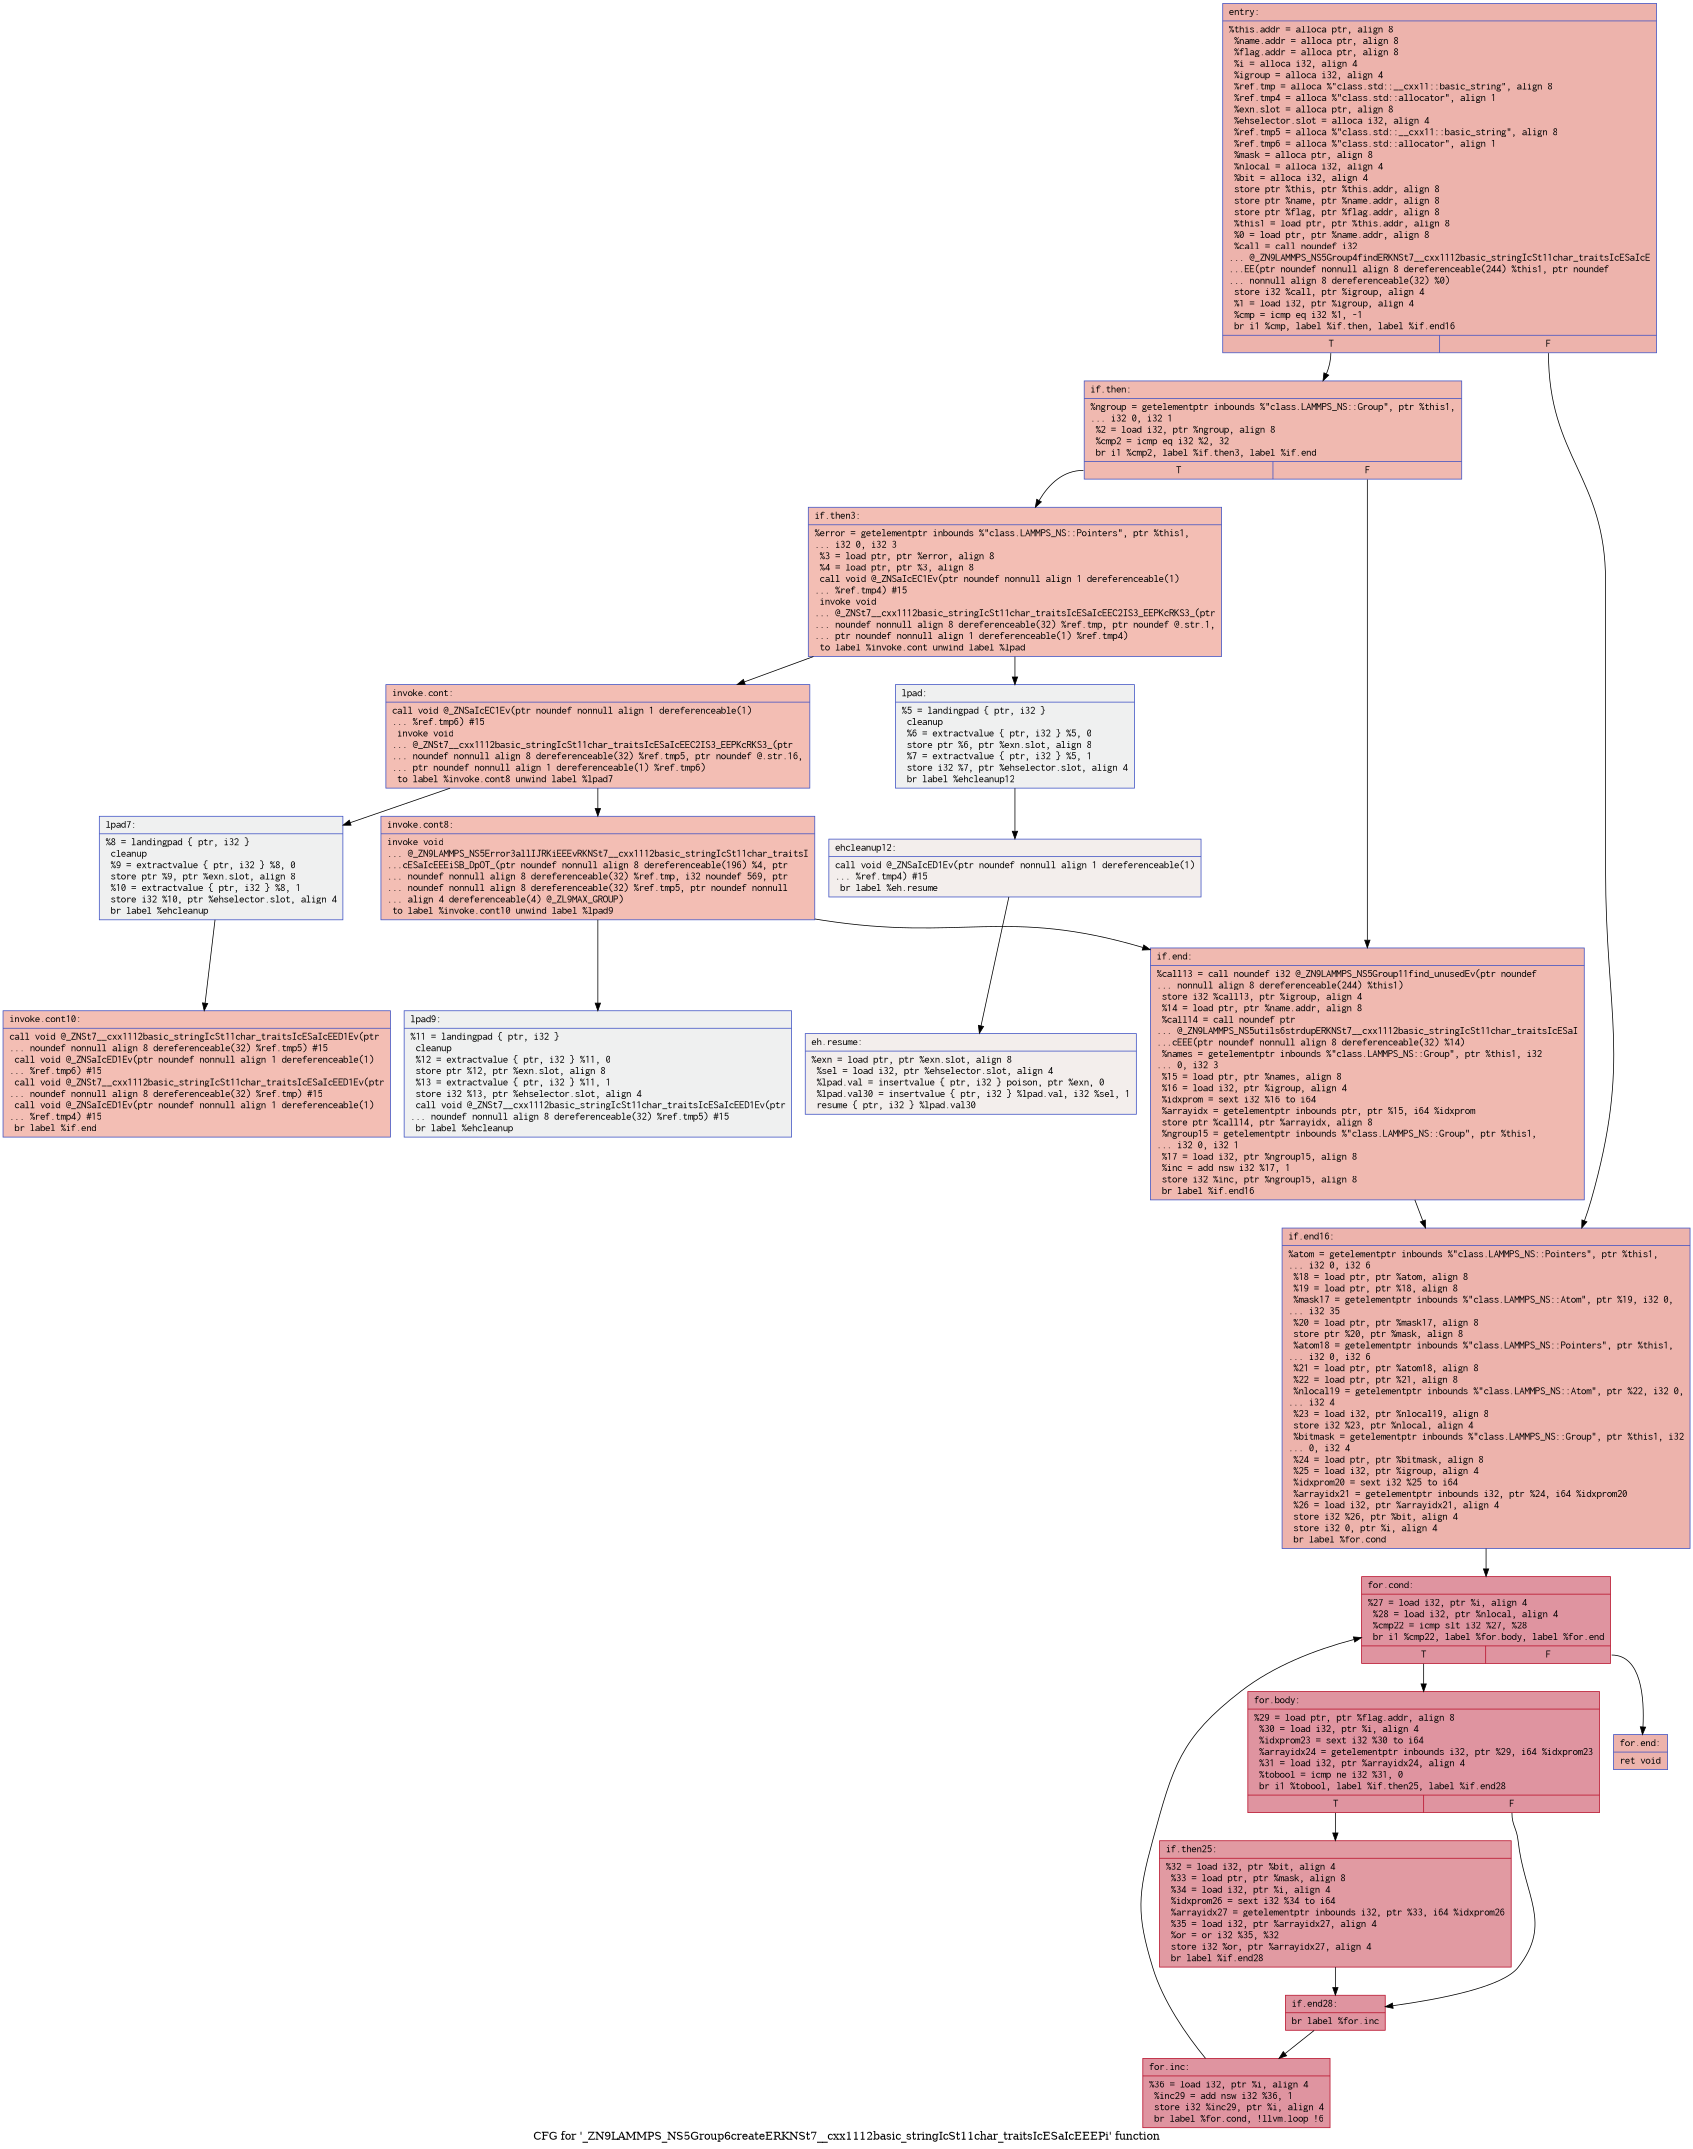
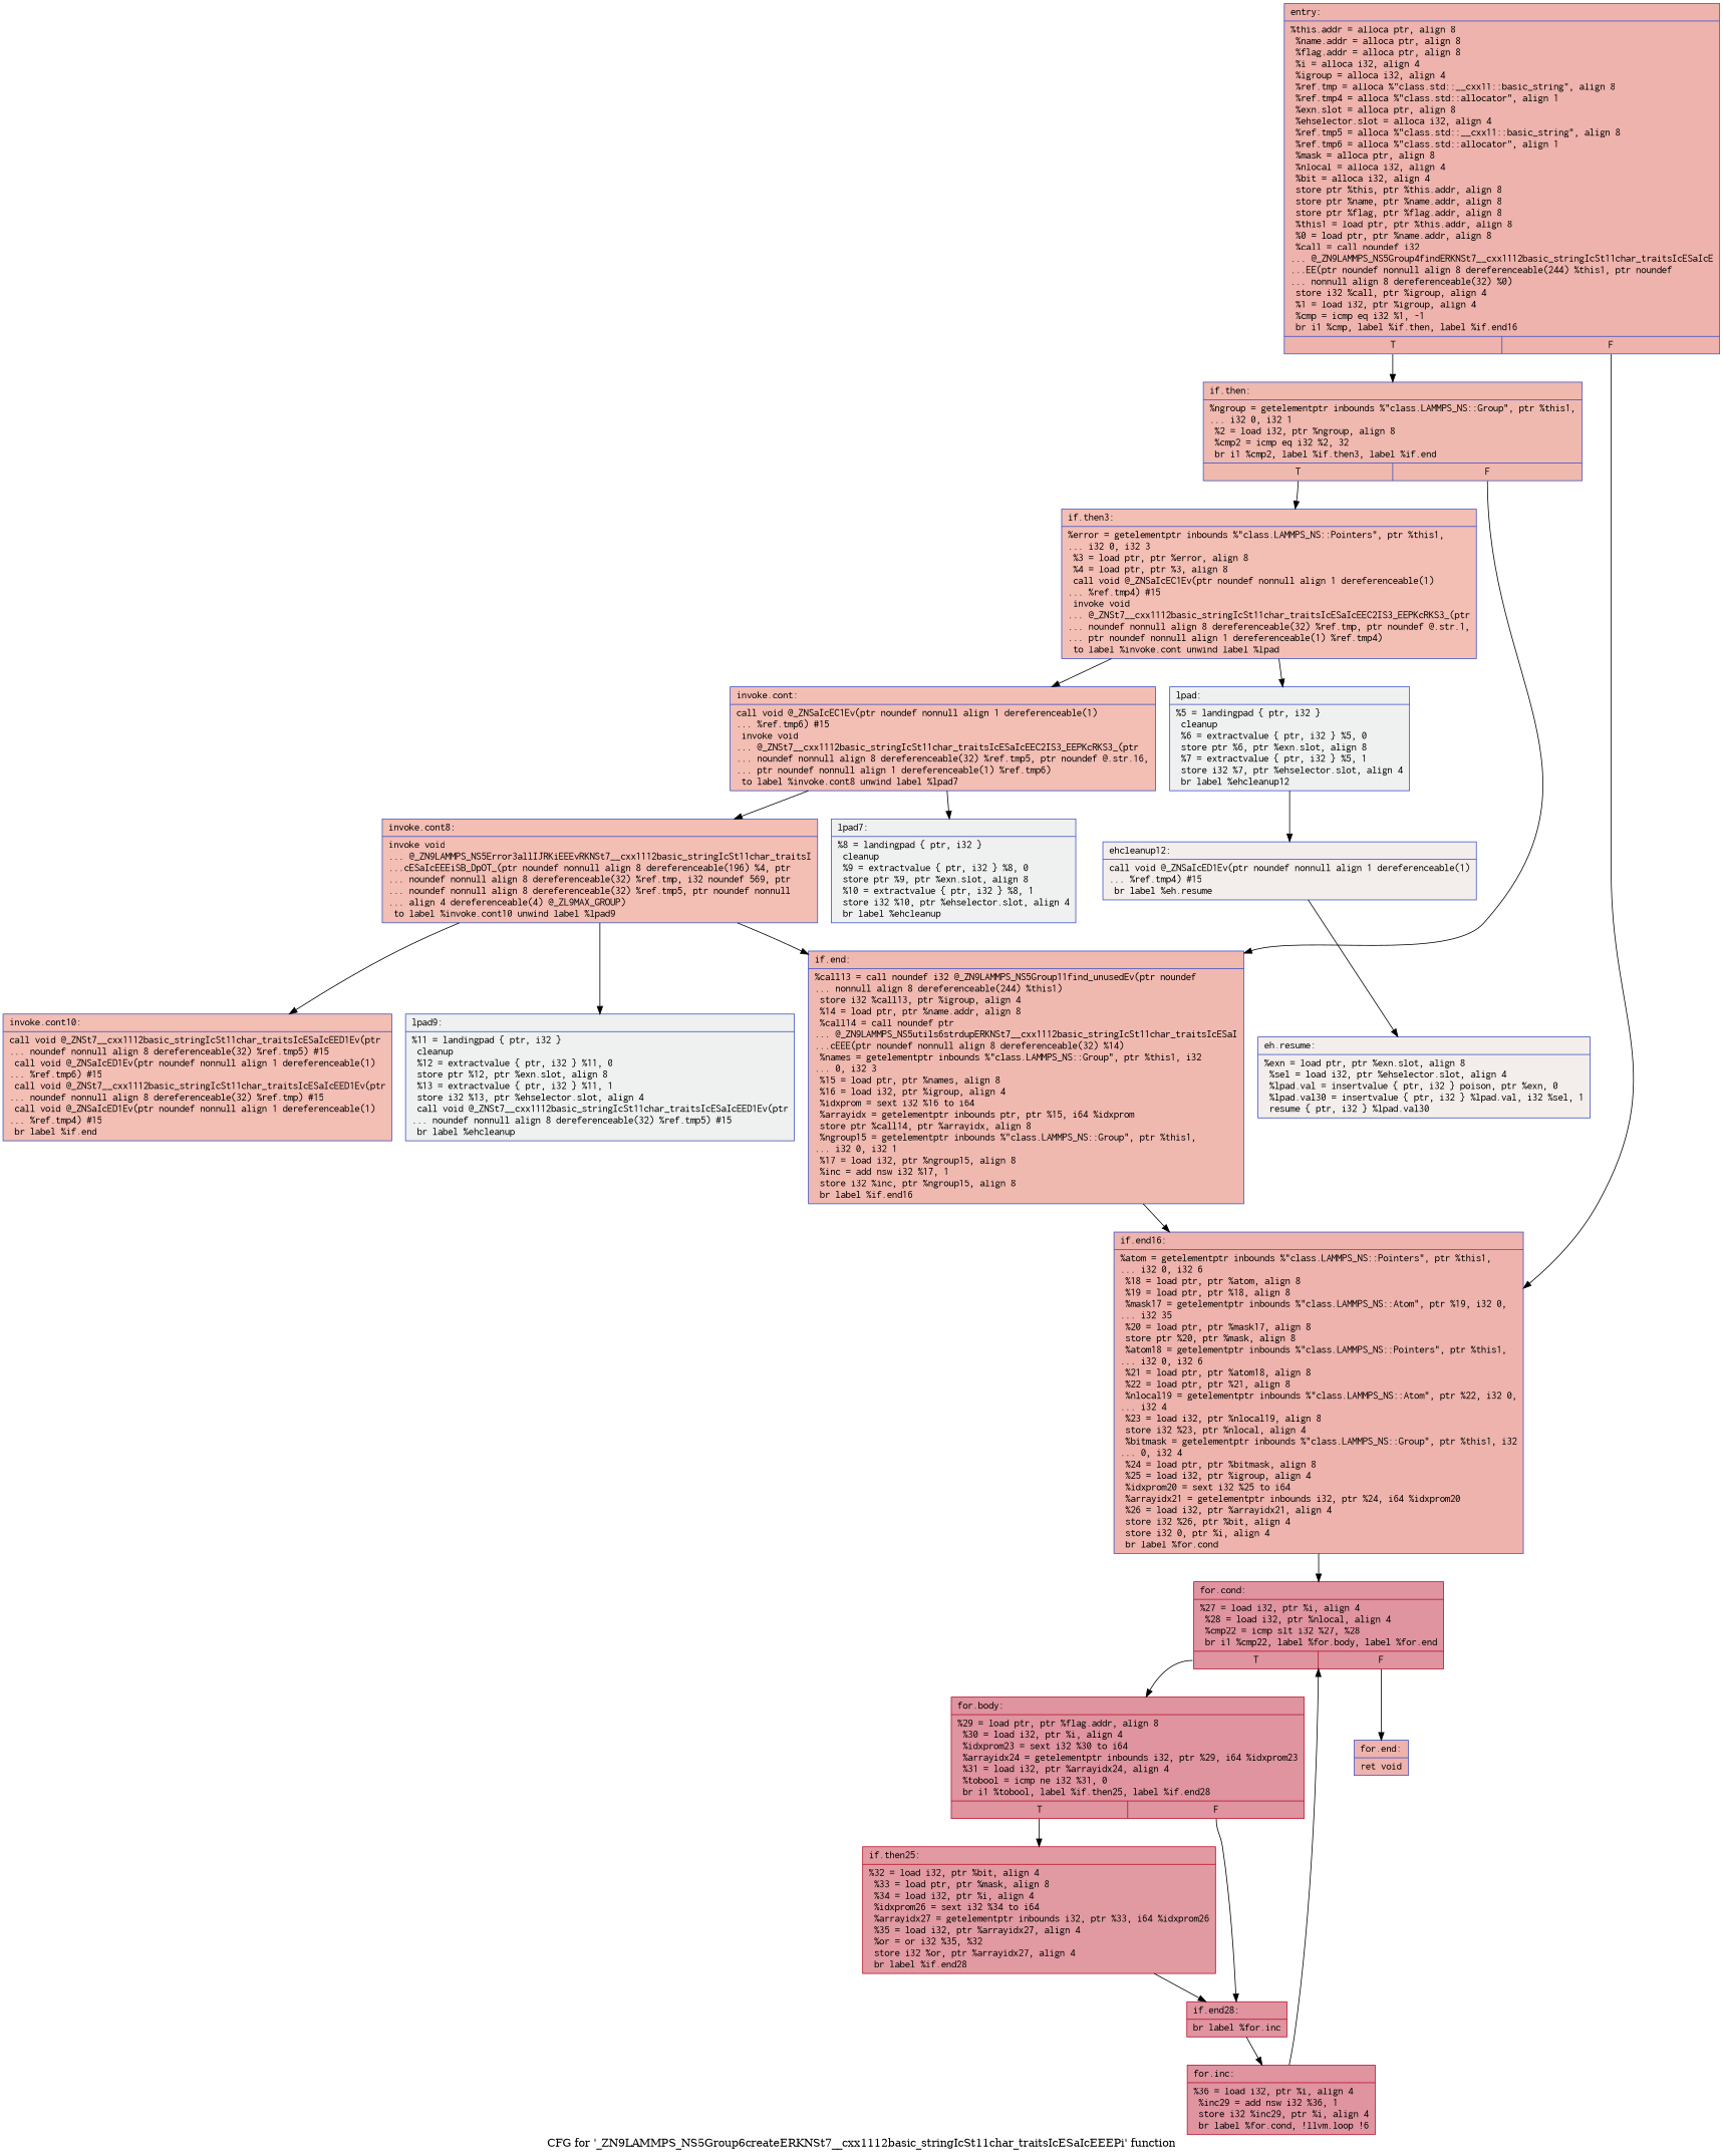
  digraph {
    label="CFG for '_ZN9LAMMPS_NS5Group6createERKNSt7__cxx1112basic_stringIcSt11char_traitsIcESaIcEEEPi' function"
    node [color="#3d50c3ff" fillcolor="#e36c5570" fontname=Courier shape=record style=filled]
    n1 [fillcolor="#d6524470" label="{entry:\l|  %this.addr = alloca ptr, align 8\l  %name.addr = alloca ptr, align 8\l  %flag.addr = alloca ptr, align 8\l  %i = alloca i32, align 4\l  %igroup = alloca i32, align 4\l  %ref.tmp = alloca %\"class.std::__cxx11::basic_string\", align 8\l  %ref.tmp4 = alloca %\"class.std::allocator\", align 1\l  %exn.slot = alloca ptr, align 8\l  %ehselector.slot = alloca i32, align 4\l  %ref.tmp5 = alloca %\"class.std::__cxx11::basic_string\", align 8\l  %ref.tmp6 = alloca %\"class.std::allocator\", align 1\l  %mask = alloca ptr, align 8\l  %nlocal = alloca i32, align 4\l  %bit = alloca i32, align 4\l  store ptr %this, ptr %this.addr, align 8\l  store ptr %name, ptr %name.addr, align 8\l  store ptr %flag, ptr %flag.addr, align 8\l  %this1 = load ptr, ptr %this.addr, align 8\l  %0 = load ptr, ptr %name.addr, align 8\l  %call = call noundef i32\l... @_ZN9LAMMPS_NS5Group4findERKNSt7__cxx1112basic_stringIcSt11char_traitsIcESaIcE\l...EE(ptr noundef nonnull align 8 dereferenceable(244) %this1, ptr noundef\l... nonnull align 8 dereferenceable(32) %0)\l  store i32 %call, ptr %igroup, align 4\l  %1 = load i32, ptr %igroup, align 4\l  %cmp = icmp eq i32 %1, -1\l  br i1 %cmp, label %if.then, label %if.end16\l|{<s0>T|<s1>F}}"]
    n2 [fillcolor="#de614d70" label="{if.then:\l|  %ngroup = getelementptr inbounds %\"class.LAMMPS_NS::Group\", ptr %this1,\l... i32 0, i32 1\l  %2 = load i32, ptr %ngroup, align 8\l  %cmp2 = icmp eq i32 %2, 32\l  br i1 %cmp2, label %if.then3, label %if.end\l|{<s0>T|<s1>F}}"]
    n3 [fillcolor="#d6524470" label="{if.end16:\l|  %atom = getelementptr inbounds %\"class.LAMMPS_NS::Pointers\", ptr %this1,\l... i32 0, i32 6\l  %18 = load ptr, ptr %atom, align 8\l  %19 = load ptr, ptr %18, align 8\l  %mask17 = getelementptr inbounds %\"class.LAMMPS_NS::Atom\", ptr %19, i32 0,\l... i32 35\l  %20 = load ptr, ptr %mask17, align 8\l  store ptr %20, ptr %mask, align 8\l  %atom18 = getelementptr inbounds %\"class.LAMMPS_NS::Pointers\", ptr %this1,\l... i32 0, i32 6\l  %21 = load ptr, ptr %atom18, align 8\l  %22 = load ptr, ptr %21, align 8\l  %nlocal19 = getelementptr inbounds %\"class.LAMMPS_NS::Atom\", ptr %22, i32 0,\l... i32 4\l  %23 = load i32, ptr %nlocal19, align 8\l  store i32 %23, ptr %nlocal, align 4\l  %bitmask = getelementptr inbounds %\"class.LAMMPS_NS::Group\", ptr %this1, i32\l... 0, i32 4\l  %24 = load ptr, ptr %bitmask, align 8\l  %25 = load i32, ptr %igroup, align 4\l  %idxprom20 = sext i32 %25 to i64\l  %arrayidx21 = getelementptr inbounds i32, ptr %24, i64 %idxprom20\l  %26 = load i32, ptr %arrayidx21, align 4\l  store i32 %26, ptr %bit, align 4\l  store i32 0, ptr %i, align 4\l  br label %for.cond\l}"]
    n4 [label="{if.then3:\l|  %error = getelementptr inbounds %\"class.LAMMPS_NS::Pointers\", ptr %this1,\l... i32 0, i32 3\l  %3 = load ptr, ptr %error, align 8\l  %4 = load ptr, ptr %3, align 8\l  call void @_ZNSaIcEC1Ev(ptr noundef nonnull align 1 dereferenceable(1)\l... %ref.tmp4) #15\l  invoke void\l... @_ZNSt7__cxx1112basic_stringIcSt11char_traitsIcESaIcEEC2IS3_EEPKcRKS3_(ptr\l... noundef nonnull align 8 dereferenceable(32) %ref.tmp, ptr noundef @.str.1,\l... ptr noundef nonnull align 1 dereferenceable(1) %ref.tmp4)\l          to label %invoke.cont unwind label %lpad\l}"]
    n5 [fillcolor="#de614d70" label="{if.end:\l|  %call13 = call noundef i32 @_ZN9LAMMPS_NS5Group11find_unusedEv(ptr noundef\l... nonnull align 8 dereferenceable(244) %this1)\l  store i32 %call13, ptr %igroup, align 4\l  %14 = load ptr, ptr %name.addr, align 8\l  %call14 = call noundef ptr\l... @_ZN9LAMMPS_NS5utils6strdupERKNSt7__cxx1112basic_stringIcSt11char_traitsIcESaI\l...cEEE(ptr noundef nonnull align 8 dereferenceable(32) %14)\l  %names = getelementptr inbounds %\"class.LAMMPS_NS::Group\", ptr %this1, i32\l... 0, i32 3\l  %15 = load ptr, ptr %names, align 8\l  %16 = load i32, ptr %igroup, align 4\l  %idxprom = sext i32 %16 to i64\l  %arrayidx = getelementptr inbounds ptr, ptr %15, i64 %idxprom\l  store ptr %call14, ptr %arrayidx, align 8\l  %ngroup15 = getelementptr inbounds %\"class.LAMMPS_NS::Group\", ptr %this1,\l... i32 0, i32 1\l  %17 = load i32, ptr %ngroup15, align 8\l  %inc = add nsw i32 %17, 1\l  store i32 %inc, ptr %ngroup15, align 8\l  br label %if.end16\l}"]
    n6 [color="#b70d28ff" fillcolor="#b70d2870" label="{for.cond:\l|  %27 = load i32, ptr %i, align 4\l  %28 = load i32, ptr %nlocal, align 4\l  %cmp22 = icmp slt i32 %27, %28\l  br i1 %cmp22, label %for.body, label %for.end\l|{<s0>T|<s1>F}}"]
    n7 [label="{invoke.cont:\l|  call void @_ZNSaIcEC1Ev(ptr noundef nonnull align 1 dereferenceable(1)\l... %ref.tmp6) #15\l  invoke void\l... @_ZNSt7__cxx1112basic_stringIcSt11char_traitsIcESaIcEEC2IS3_EEPKcRKS3_(ptr\l... noundef nonnull align 8 dereferenceable(32) %ref.tmp5, ptr noundef @.str.16,\l... ptr noundef nonnull align 1 dereferenceable(1) %ref.tmp6)\l          to label %invoke.cont8 unwind label %lpad7\l}"]
    n8 [fillcolor="#dbdcde70" label="{lpad:\l|  %5 = landingpad \{ ptr, i32 \}\l          cleanup\l  %6 = extractvalue \{ ptr, i32 \} %5, 0\l  store ptr %6, ptr %exn.slot, align 8\l  %7 = extractvalue \{ ptr, i32 \} %5, 1\l  store i32 %7, ptr %ehselector.slot, align 4\l  br label %ehcleanup12\l}"]
    n9 [color="#b70d28ff" fillcolor="#b70d2870" label="{for.body:\l|  %29 = load ptr, ptr %flag.addr, align 8\l  %30 = load i32, ptr %i, align 4\l  %idxprom23 = sext i32 %30 to i64\l  %arrayidx24 = getelementptr inbounds i32, ptr %29, i64 %idxprom23\l  %31 = load i32, ptr %arrayidx24, align 4\l  %tobool = icmp ne i32 %31, 0\l  br i1 %tobool, label %if.then25, label %if.end28\l|{<s0>T|<s1>F}}"]
    n10 [fillcolor="#d6524470" label="{for.end:\l|  ret void\l}"]
    n11 [label="{invoke.cont8:\l|  invoke void\l... @_ZN9LAMMPS_NS5Error3allIJRKiEEEvRKNSt7__cxx1112basic_stringIcSt11char_traitsI\l...cESaIcEEEiSB_DpOT_(ptr noundef nonnull align 8 dereferenceable(196) %4, ptr\l... noundef nonnull align 8 dereferenceable(32) %ref.tmp, i32 noundef 569, ptr\l... noundef nonnull align 8 dereferenceable(32) %ref.tmp5, ptr noundef nonnull\l... align 4 dereferenceable(4) @_ZL9MAX_GROUP)\l          to label %invoke.cont10 unwind label %lpad9\l}"]
    n12 [fillcolor="#dbdcde70" label="{lpad7:\l|  %8 = landingpad \{ ptr, i32 \}\l          cleanup\l  %9 = extractvalue \{ ptr, i32 \} %8, 0\l  store ptr %9, ptr %exn.slot, align 8\l  %10 = extractvalue \{ ptr, i32 \} %8, 1\l  store i32 %10, ptr %ehselector.slot, align 4\l  br label %ehcleanup\l}"]
    n13 [fillcolor="#e3d9d370" label="{ehcleanup12:\l|  call void @_ZNSaIcED1Ev(ptr noundef nonnull align 1 dereferenceable(1)\l... %ref.tmp4) #15\l  br label %eh.resume\l}"]
    n14 [label="{invoke.cont10:\l|  call void @_ZNSt7__cxx1112basic_stringIcSt11char_traitsIcESaIcEED1Ev(ptr\l... noundef nonnull align 8 dereferenceable(32) %ref.tmp5) #15\l  call void @_ZNSaIcED1Ev(ptr noundef nonnull align 1 dereferenceable(1)\l... %ref.tmp6) #15\l  call void @_ZNSt7__cxx1112basic_stringIcSt11char_traitsIcESaIcEED1Ev(ptr\l... noundef nonnull align 8 dereferenceable(32) %ref.tmp) #15\l  call void @_ZNSaIcED1Ev(ptr noundef nonnull align 1 dereferenceable(1)\l... %ref.tmp4) #15\l  br label %if.end\l}"]
    n15 [fillcolor="#dbdcde70" label="{lpad9:\l|  %11 = landingpad \{ ptr, i32 \}\l          cleanup\l  %12 = extractvalue \{ ptr, i32 \} %11, 0\l  store ptr %12, ptr %exn.slot, align 8\l  %13 = extractvalue \{ ptr, i32 \} %11, 1\l  store i32 %13, ptr %ehselector.slot, align 4\l  call void @_ZNSt7__cxx1112basic_stringIcSt11char_traitsIcESaIcEED1Ev(ptr\l... noundef nonnull align 8 dereferenceable(32) %ref.tmp5) #15\l  br label %ehcleanup\l}"]
    n16 [fillcolor="#e3d9d370" label="{eh.resume:\l|  %exn = load ptr, ptr %exn.slot, align 8\l  %sel = load i32, ptr %ehselector.slot, align 4\l  %lpad.val = insertvalue \{ ptr, i32 \} poison, ptr %exn, 0\l  %lpad.val30 = insertvalue \{ ptr, i32 \} %lpad.val, i32 %sel, 1\l  resume \{ ptr, i32 \} %lpad.val30\l}"]
    n17 [color="#b70d28ff" fillcolor="#bb1b2c70" label="{if.then25:\l|  %32 = load i32, ptr %bit, align 4\l  %33 = load ptr, ptr %mask, align 8\l  %34 = load i32, ptr %i, align 4\l  %idxprom26 = sext i32 %34 to i64\l  %arrayidx27 = getelementptr inbounds i32, ptr %33, i64 %idxprom26\l  %35 = load i32, ptr %arrayidx27, align 4\l  %or = or i32 %35, %32\l  store i32 %or, ptr %arrayidx27, align 4\l  br label %if.end28\l}"]
    n18 [color="#b70d28ff" fillcolor="#b70d2870" label="{if.end28:\l|  br label %for.inc\l}"]
    n19 [color="#b70d28ff" fillcolor="#b70d2870" label="{for.inc:\l|  %36 = load i32, ptr %i, align 4\l  %inc29 = add nsw i32 %36, 1\l  store i32 %inc29, ptr %i, align 4\l  br label %for.cond, !llvm.loop !6\l}"]
    n1 -> n2 [tailport=s0]
    n1 -> n3 [tailport=s1]
    n2 -> n4 [tailport=s0]
    n2 -> n5 [tailport=s1]
    n3 -> n6
    n4 -> n7
    n4 -> n8
    n5 -> n3
    n6 -> n9 [tailport=s0]
    n6 -> n10 [tailport=s1]
    n7 -> n11
    n7 -> n12
    n8 -> n13
    n9 -> n17 [tailport=s0]
    n9 -> n18 [tailport=s1]
    n11 -> n5
-   n12 -> n14
+   n11 -> n14
    n11 -> n15
    n13 -> n16
    n17 -> n18
    n18 -> n19
    n19 -> n6
  }
